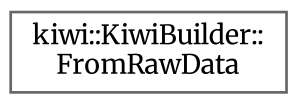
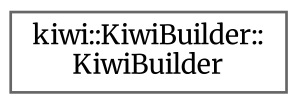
  digraph {
    rankdir=LR
    fontname=Merriweather
-   n1 [color=gray40 fillcolor=white fontname=Merriweather fontsize=10 height=0.2 label="kiwi::KiwiBuilder::\lFromRawData" shape=record style=filled width=0.4]
+   n1 [color=gray40 fillcolor=white fontname=Merriweather fontsize=10 height=0.2 label="kiwi::KiwiBuilder::\lKiwiBuilder" shape=record style=filled width=0.4]
  }
